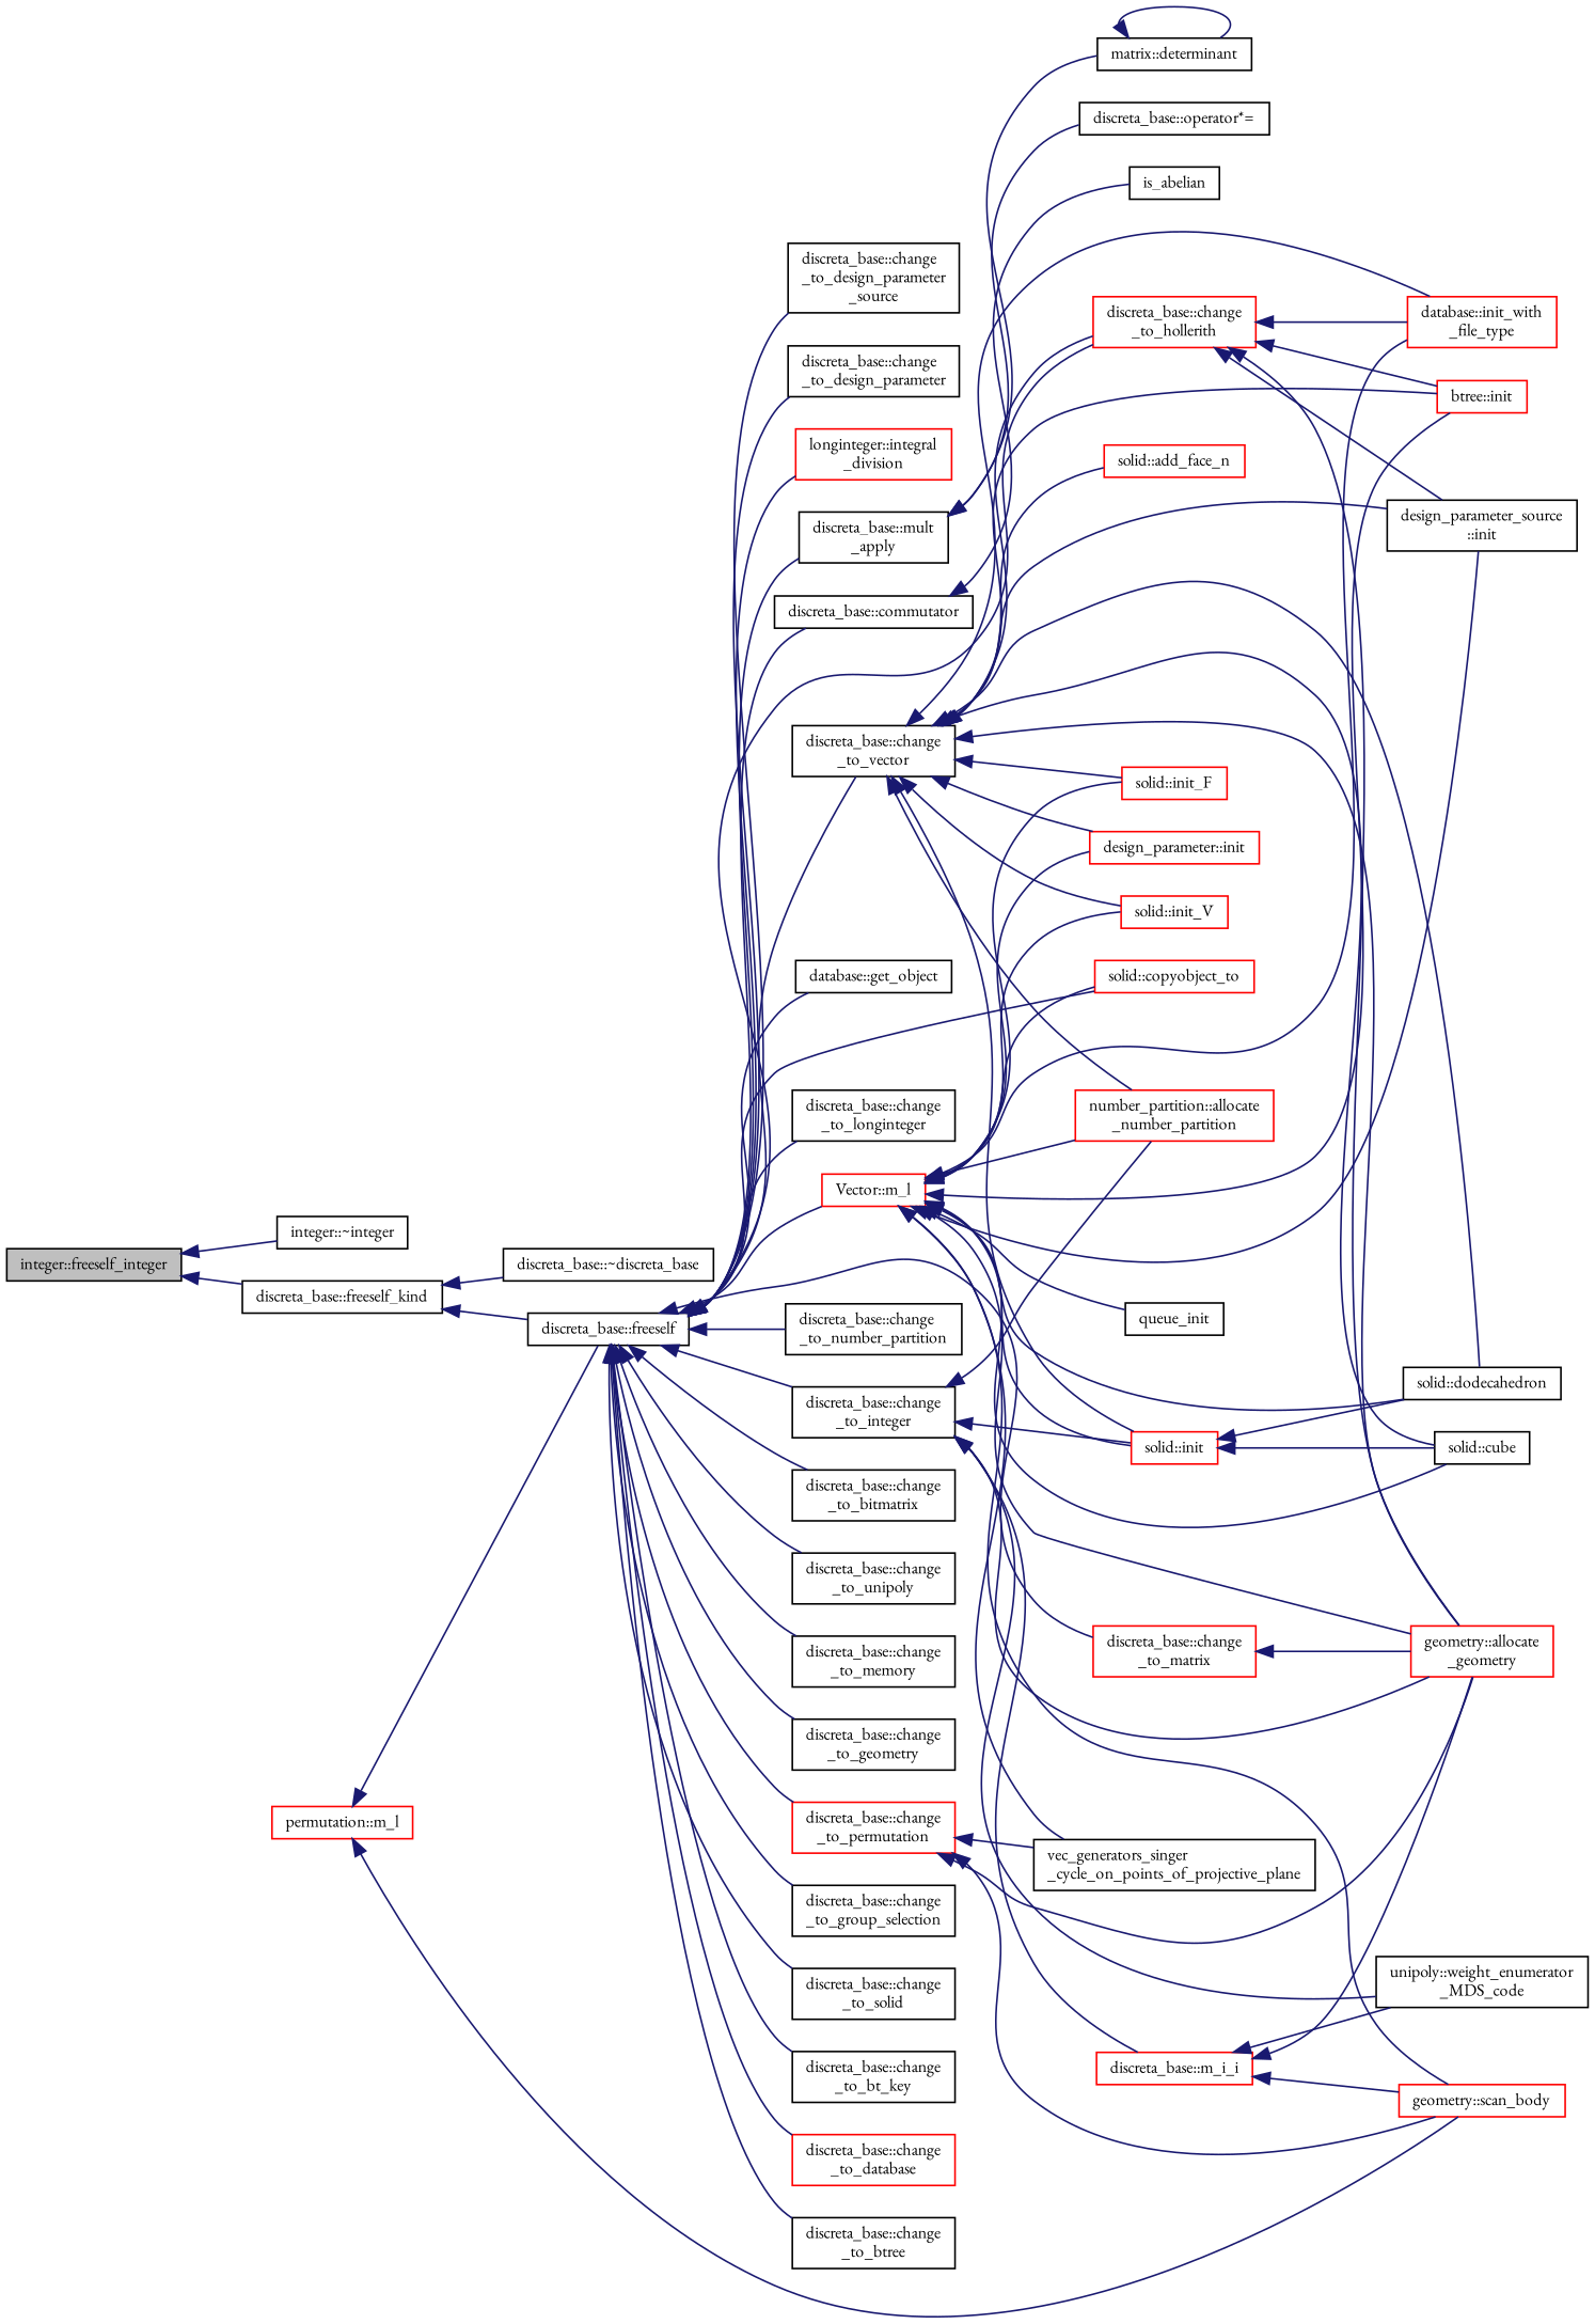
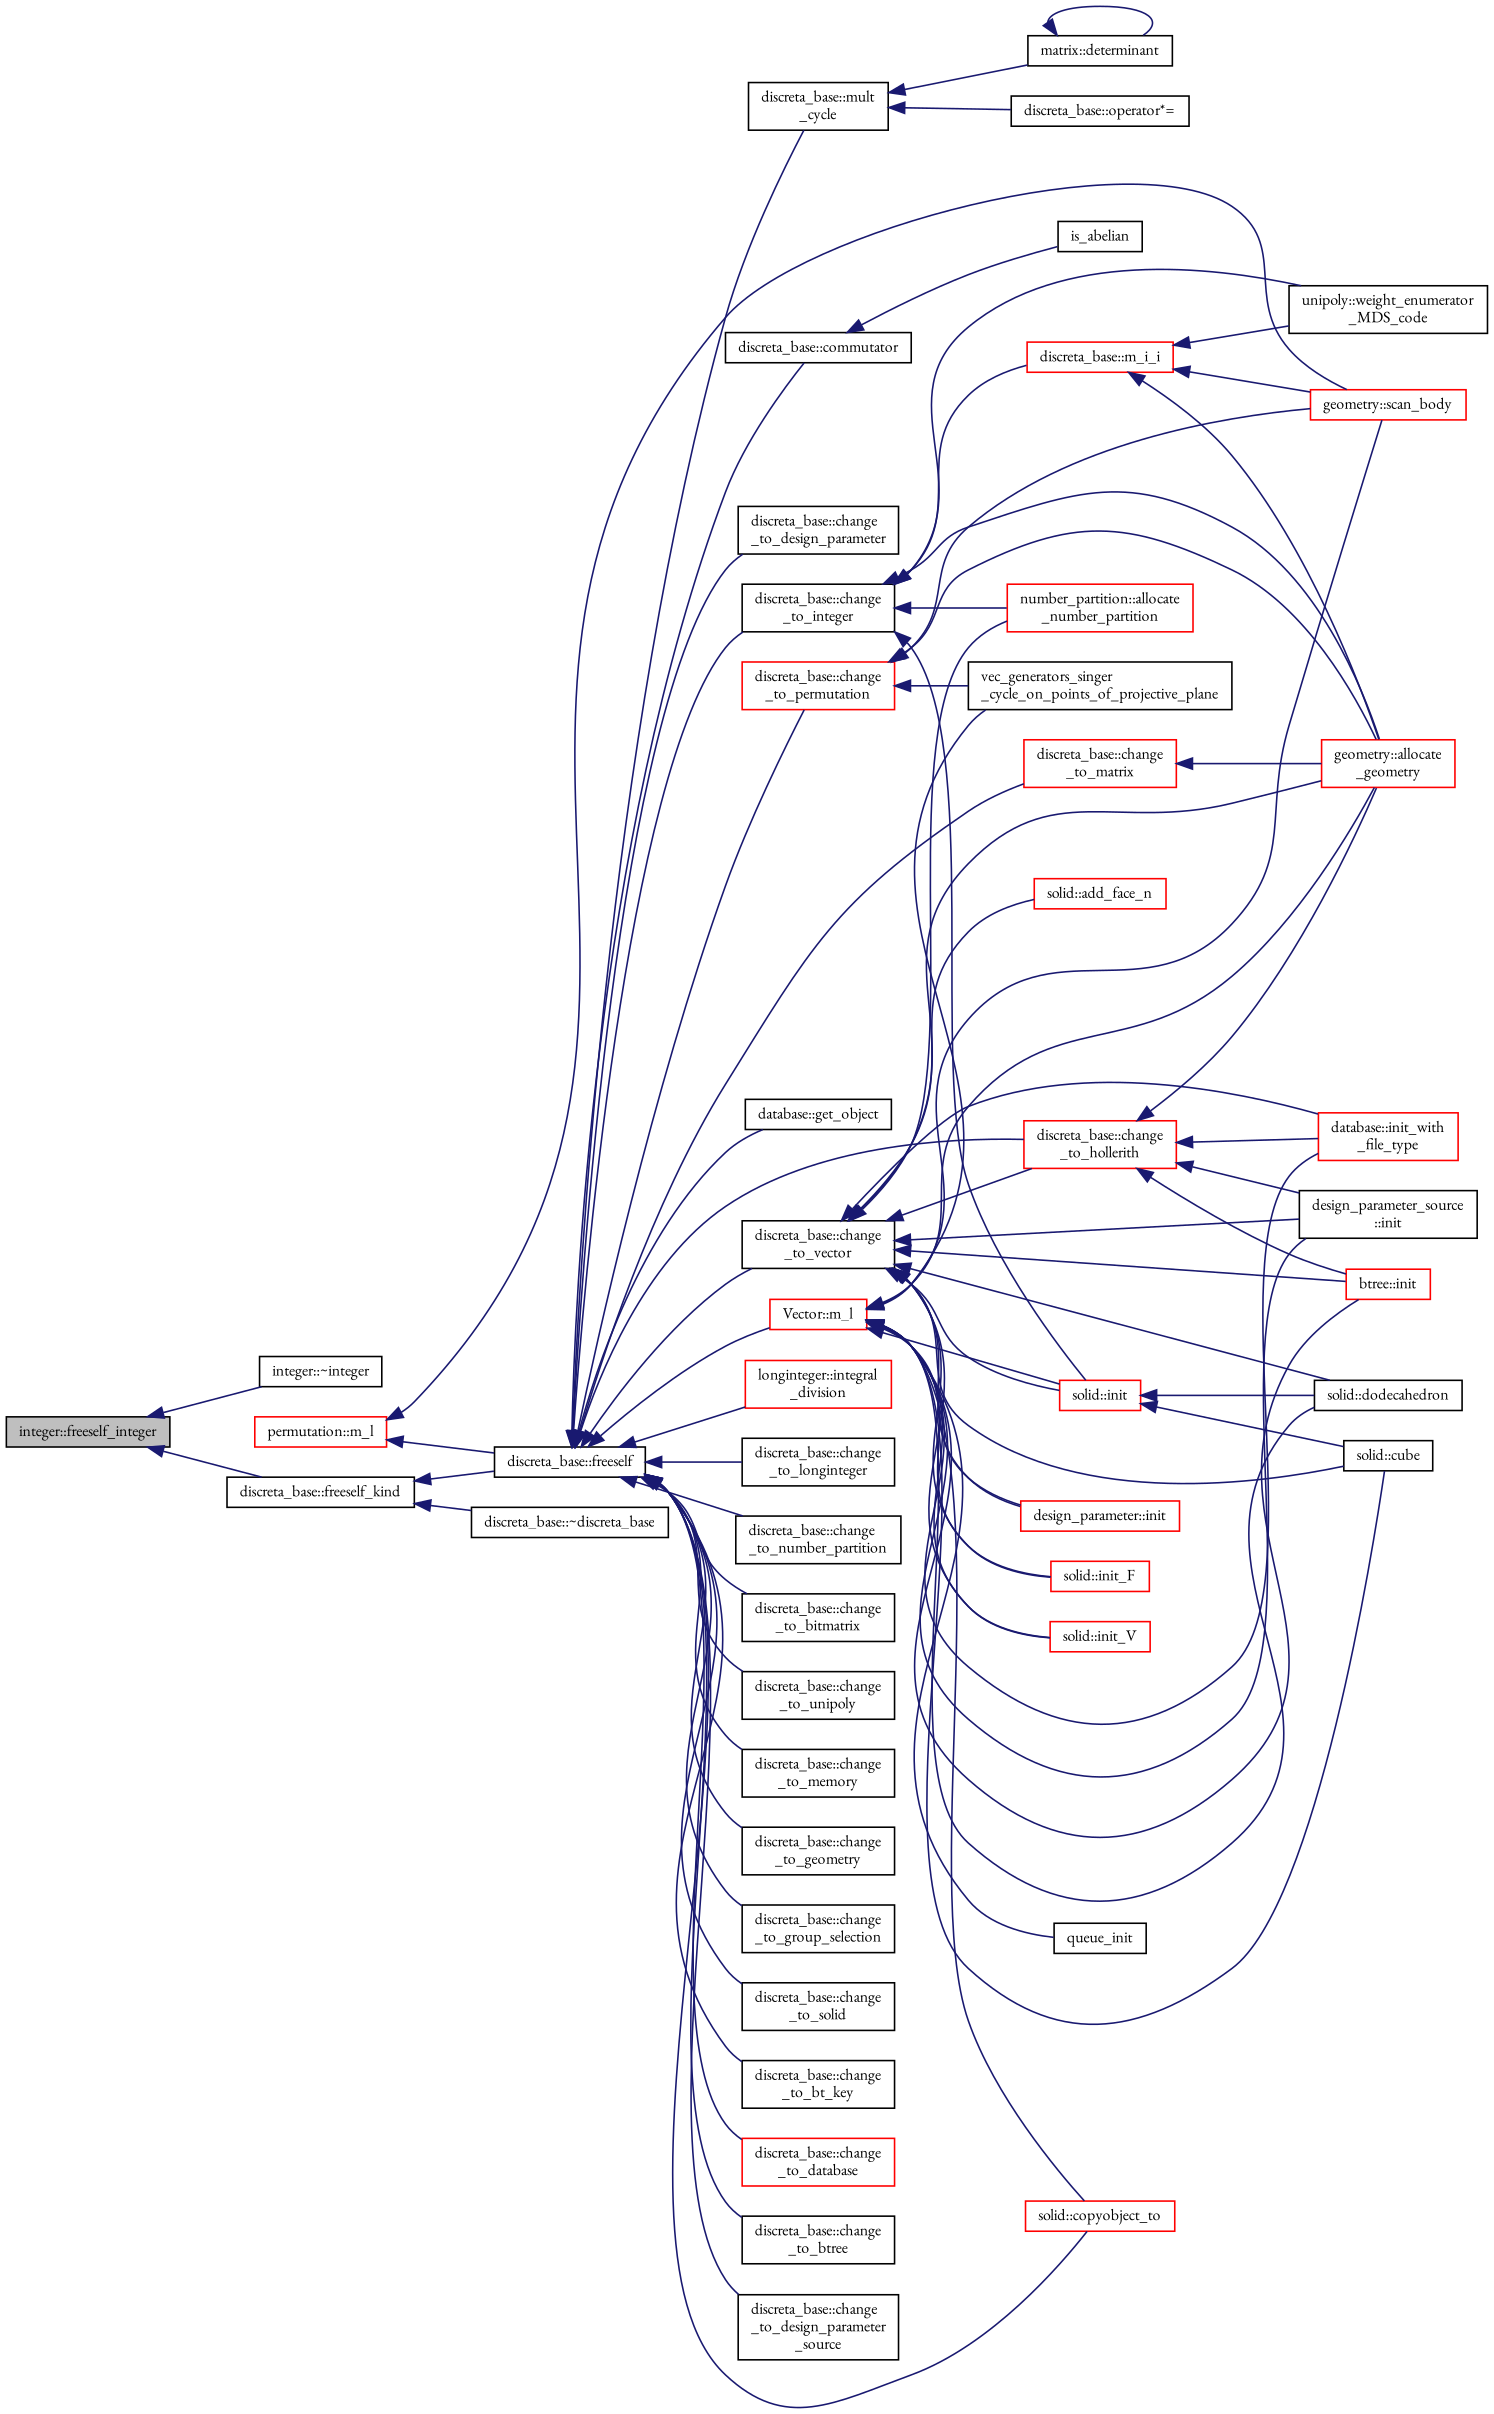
  digraph {
    fontname="EB Garamond"
    rankdir=LR
    node [color=black fillcolor=white fontname="EB Garamond" fontsize=10 shape=record style=filled]
    edge [color=midnightblue dir=back fontname="EB Garamond" fontsize=10 labelfontname=Helvetica labelfontsize=10 style=solid]
    n1 [fillcolor=grey75 fontcolor=black height=0.2 label="integer::freeself_integer" width=0.4]
    n2 [height=0.2 label="discreta_base::freeself_kind" width=0.4]
    n3 [height=0.2 label="integer::~integer" width=0.4]
    n4 [height=0.2 label="discreta_base::~discreta_base" width=0.4]
    n5 [height=0.2 label="discreta_base::freeself" width=0.4]
-   n6 [height=0.2 label="discreta_base::mult\l_apply" width=0.4]
+   n6 [height=0.2 label="discreta_base::mult\l_cycle" width=0.4]
    n7 [height=0.2 label="discreta_base::commutator" width=0.4]
    n8 [height=0.2 label="database::get_object" width=0.4]
    n9 [height=0.2 label="discreta_base::change\l_to_integer" width=0.4]
    n10 [height=0.2 label="discreta_base::change\l_to_longinteger" width=0.4]
    n11 [height=0.2 label="discreta_base::change\l_to_vector" width=0.4]
    n12 [color=red height=0.2 label="discreta_base::change\l_to_permutation" width=0.4]
    n13 [height=0.2 label="discreta_base::change\l_to_number_partition" width=0.4]
    n14 [color=red height=0.2 label="discreta_base::change\l_to_matrix" width=0.4]
    n15 [height=0.2 label="discreta_base::change\l_to_bitmatrix" width=0.4]
    n16 [height=0.2 label="discreta_base::change\l_to_unipoly" width=0.4]
    n17 [height=0.2 label="discreta_base::change\l_to_memory" width=0.4]
    n18 [height=0.2 label="discreta_base::change\l_to_geometry" width=0.4]
    n19 [color=red height=0.2 label="discreta_base::change\l_to_hollerith" width=0.4]
    n20 [height=0.2 label="discreta_base::change\l_to_group_selection" width=0.4]
    n21 [height=0.2 label="discreta_base::change\l_to_solid" width=0.4]
    n22 [height=0.2 label="discreta_base::change\l_to_bt_key" width=0.4]
    n23 [color=red height=0.2 label="discreta_base::change\l_to_database" width=0.4]
    n24 [height=0.2 label="discreta_base::change\l_to_btree" width=0.4]
    n25 [height=0.2 label="discreta_base::change\l_to_design_parameter\l_source" width=0.4]
    n26 [height=0.2 label="discreta_base::change\l_to_design_parameter" width=0.4]
    n27 [color=red height=0.2 label="longinteger::integral\l_division" width=0.4]
    n28 [color=red height=0.2 label="solid::copyobject_to" width=0.4]
    n29 [color=red height=0.2 label="Vector::m_l" width=0.4]
    n30 [height=0.2 label="discreta_base::operator*=" width=0.4]
    n31 [height=0.2 label="matrix::determinant" width=0.4]
    n32 [height=0.2 label=is_abelian width=0.4]
    n33 [color=red height=0.2 label="discreta_base::m_i_i" width=0.4]
    n34 [color=red height=0.2 label="geometry::allocate\l_geometry" width=0.4]
    n35 [height=0.2 label="unipoly::weight_enumerator\l_MDS_code" width=0.4]
    n36 [color=red height=0.2 label="number_partition::allocate\l_number_partition" width=0.4]
    n37 [color=red height=0.2 label="solid::init" width=0.4]
    n38 [color=red height=0.2 label="design_parameter::init" width=0.4]
    n39 [height=0.2 label="solid::cube" width=0.4]
    n40 [height=0.2 label="solid::dodecahedron" width=0.4]
    n41 [color=red height=0.2 label="btree::init" width=0.4]
    n42 [color=red height=0.2 label="database::init_with\l_file_type" width=0.4]
    n43 [height=0.2 label="design_parameter_source\l::init" width=0.4]
    n44 [color=red height=0.2 label="solid::init_V" width=0.4]
    n45 [color=red height=0.2 label="solid::init_F" width=0.4]
    n46 [color=red height=0.2 label="solid::add_face_n" width=0.4]
    n47 [color=red height=0.2 label="geometry::scan_body" width=0.4]
    n48 [height=0.2 label="vec_generators_singer\l_cycle_on_points_of_projective_plane" width=0.4]
    n49 [color=red height=0.2 label="permutation::m_l" width=0.4]
    n50 [height=0.2 label=queue_init width=0.4]
    n1 -> n2
    n1 -> n3
    n2 -> n4
    n2 -> n5
    n5 -> n6
    n5 -> n7
    n5 -> n8
    n5 -> n9
    n5 -> n10
    n5 -> n11
    n5 -> n12
    n5 -> n13
    n5 -> n14
    n5 -> n15
    n5 -> n16
    n5 -> n17
    n5 -> n18
    n5 -> n19
    n5 -> n20
    n5 -> n21
    n5 -> n22
    n5 -> n23
    n5 -> n24
    n5 -> n25
    n5 -> n26
    n5 -> n27
    n5 -> n28
    n5 -> n29
    n6 -> n30
    n6 -> n31
    n7 -> n32
    n9 -> n33
    n9 -> n34
    n9 -> n35
    n9 -> n36
    n9 -> n37
    n11 -> n19
    n11 -> n34
    n11 -> n36
    n11 -> n37
    n11 -> n38
    n11 -> n39
    n11 -> n40
    n11 -> n41
    n11 -> n42
    n11 -> n43
    n11 -> n44
    n11 -> n45
    n11 -> n46
    n12 -> n34
    n12 -> n47
    n12 -> n48
    n14 -> n34
    n19 -> n34
    n19 -> n41
    n19 -> n42
    n19 -> n43
    n29 -> n28
    n29 -> n34
-   n29 -> n36
    n29 -> n37
    n29 -> n38
    n29 -> n39
    n29 -> n40
    n29 -> n41
    n29 -> n42
    n29 -> n43
    n29 -> n44
    n29 -> n45
    n29 -> n47
    n29 -> n48
    n29 -> n50
    n31 -> n31
    n33 -> n34
    n33 -> n35
    n33 -> n47
    n37 -> n39
    n37 -> n40
    n49 -> n5
    n49 -> n47
  }
